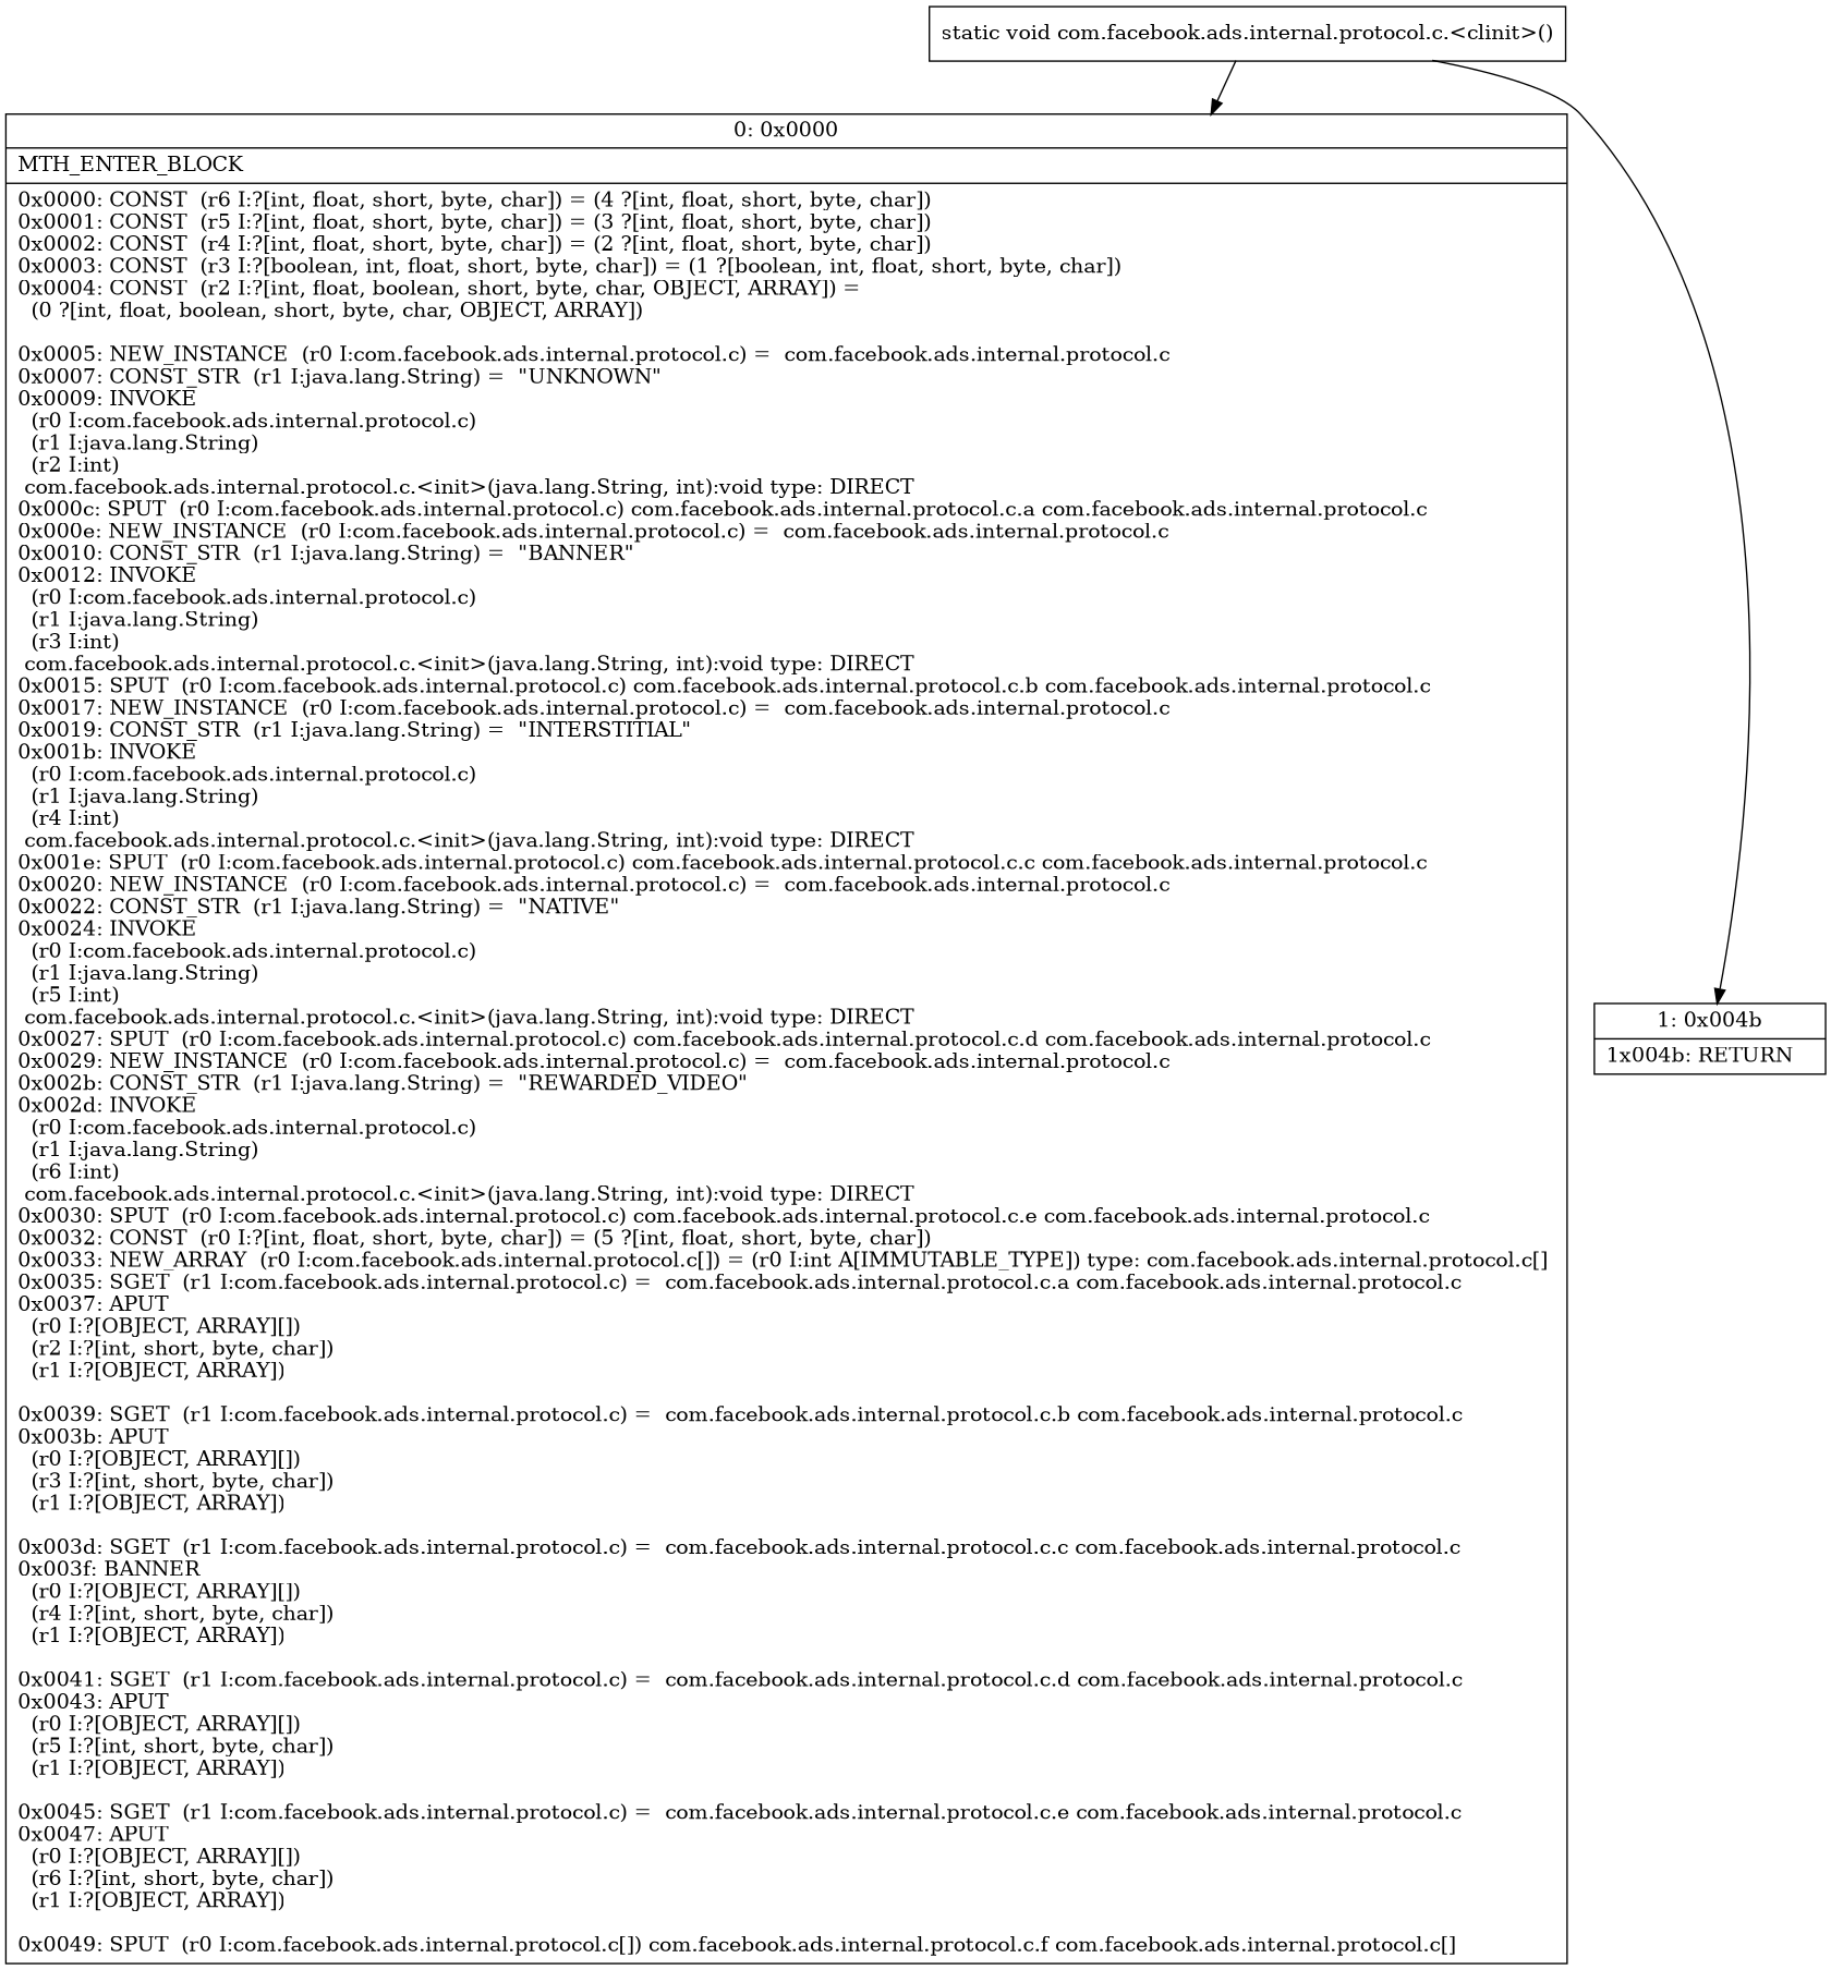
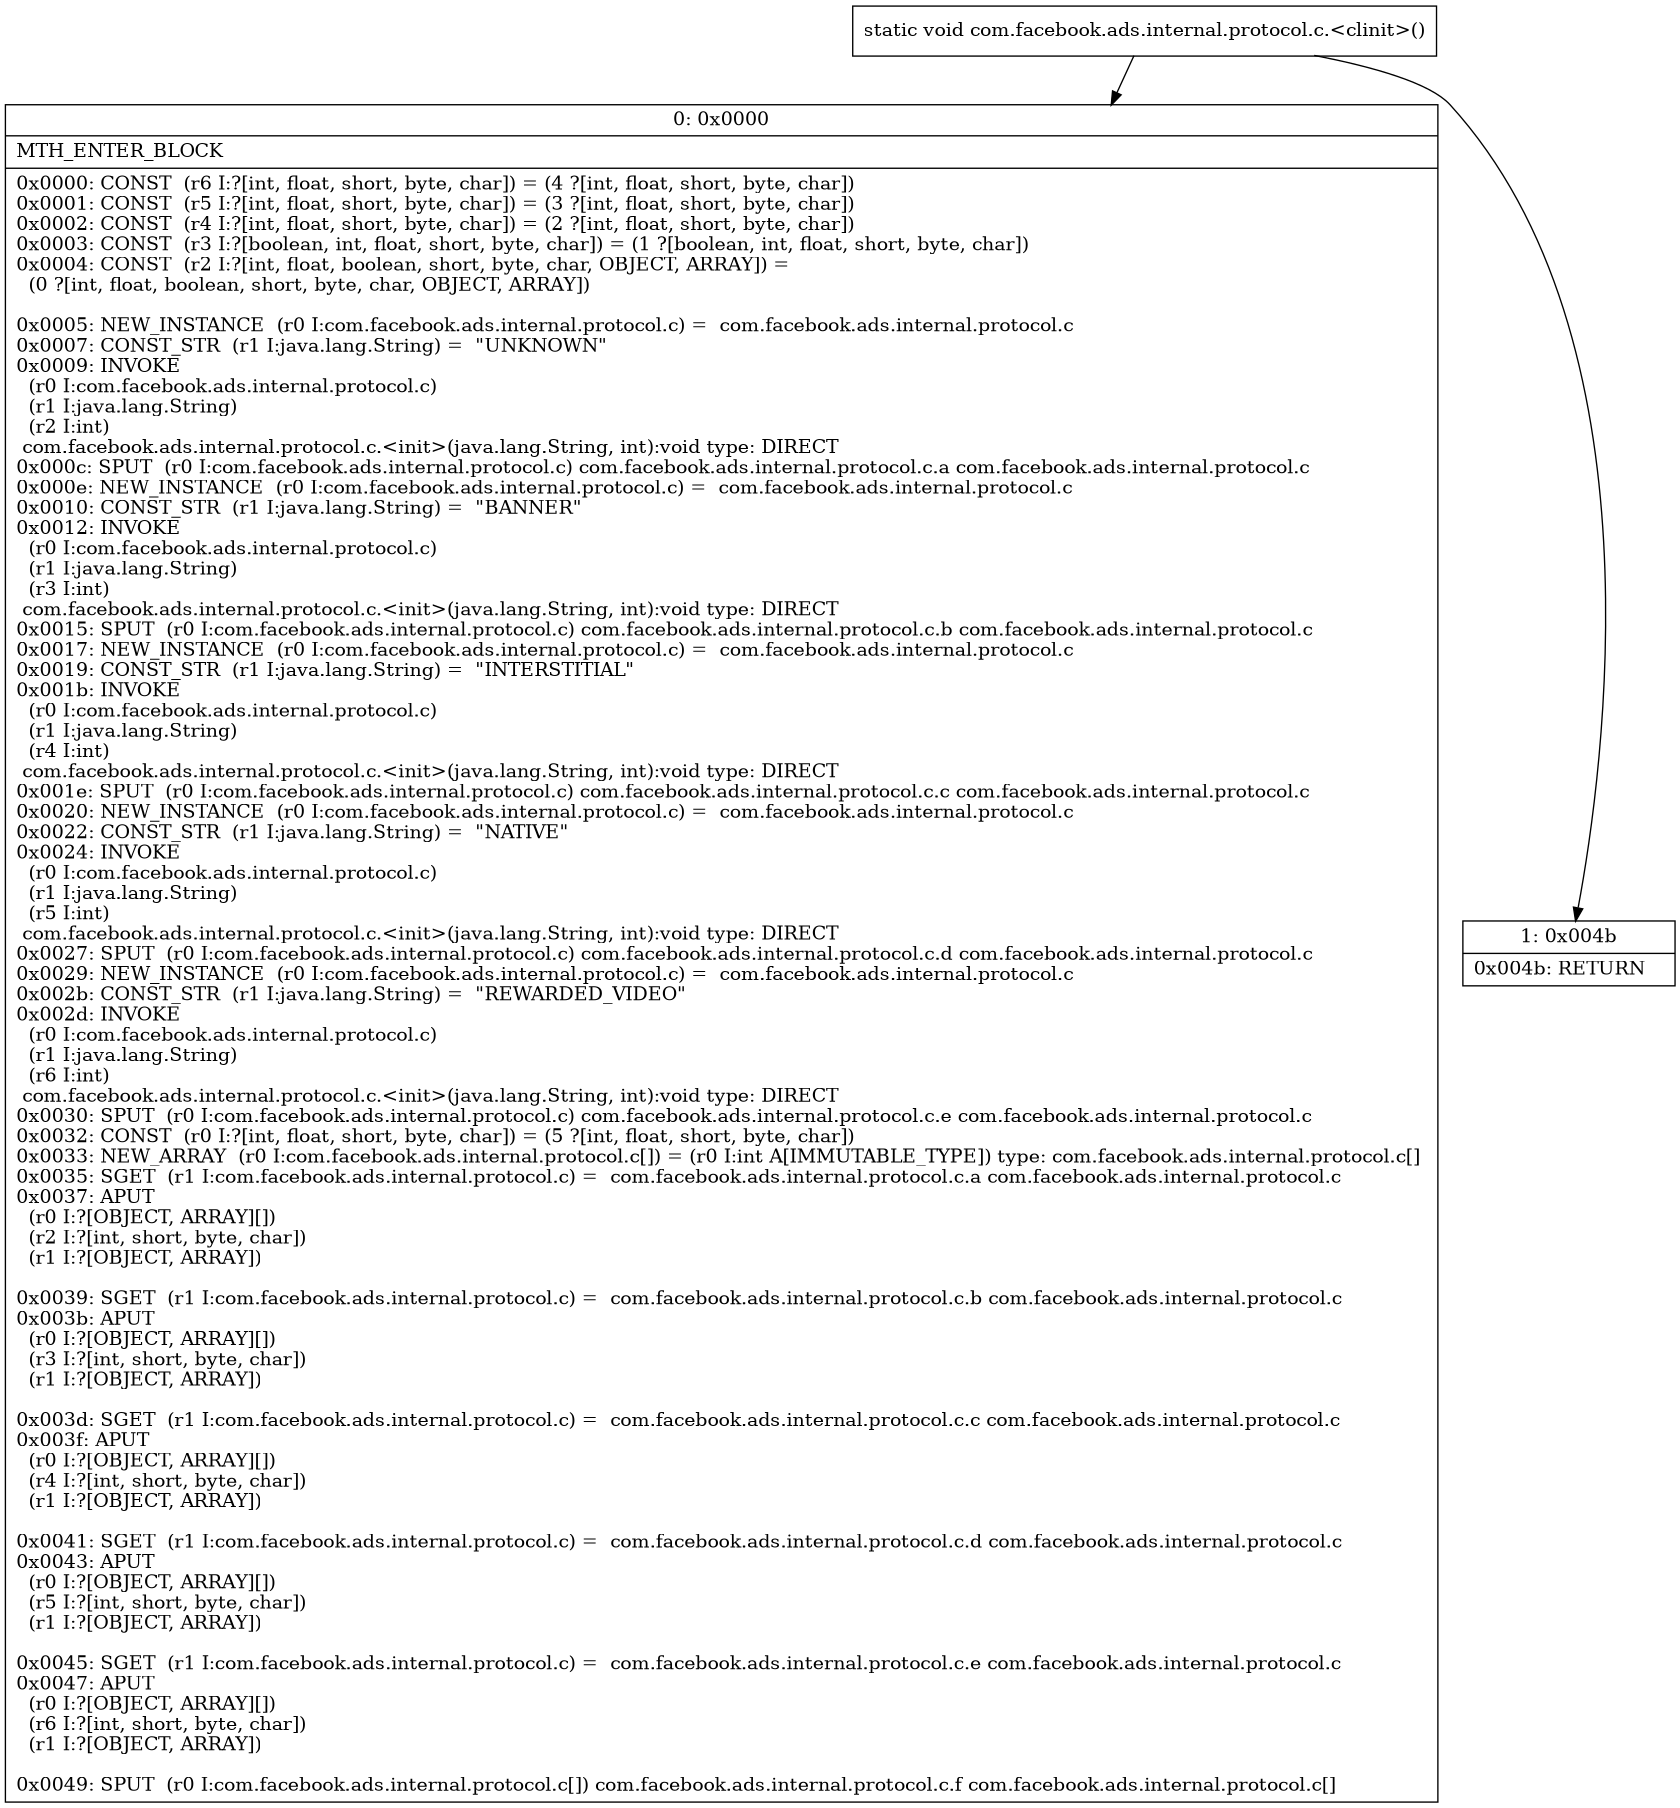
  digraph {
    node [shape=record]
-   n1 [label="{0\:\ 0x0000|MTH_ENTER_BLOCK\l|0x0000: CONST  (r6 I:?[int, float, short, byte, char]) = (4 ?[int, float, short, byte, char]) \l0x0001: CONST  (r5 I:?[int, float, short, byte, char]) = (3 ?[int, float, short, byte, char]) \l0x0002: CONST  (r4 I:?[int, float, short, byte, char]) = (2 ?[int, float, short, byte, char]) \l0x0003: CONST  (r3 I:?[boolean, int, float, short, byte, char]) = (1 ?[boolean, int, float, short, byte, char]) \l0x0004: CONST  (r2 I:?[int, float, boolean, short, byte, char, OBJECT, ARRAY]) = \l  (0 ?[int, float, boolean, short, byte, char, OBJECT, ARRAY])\l \l0x0005: NEW_INSTANCE  (r0 I:com.facebook.ads.internal.protocol.c) =  com.facebook.ads.internal.protocol.c \l0x0007: CONST_STR  (r1 I:java.lang.String) =  \"UNKNOWN\" \l0x0009: INVOKE  \l  (r0 I:com.facebook.ads.internal.protocol.c)\l  (r1 I:java.lang.String)\l  (r2 I:int)\l com.facebook.ads.internal.protocol.c.\<init\>(java.lang.String, int):void type: DIRECT \l0x000c: SPUT  (r0 I:com.facebook.ads.internal.protocol.c) com.facebook.ads.internal.protocol.c.a com.facebook.ads.internal.protocol.c \l0x000e: NEW_INSTANCE  (r0 I:com.facebook.ads.internal.protocol.c) =  com.facebook.ads.internal.protocol.c \l0x0010: CONST_STR  (r1 I:java.lang.String) =  \"BANNER\" \l0x0012: INVOKE  \l  (r0 I:com.facebook.ads.internal.protocol.c)\l  (r1 I:java.lang.String)\l  (r3 I:int)\l com.facebook.ads.internal.protocol.c.\<init\>(java.lang.String, int):void type: DIRECT \l0x0015: SPUT  (r0 I:com.facebook.ads.internal.protocol.c) com.facebook.ads.internal.protocol.c.b com.facebook.ads.internal.protocol.c \l0x0017: NEW_INSTANCE  (r0 I:com.facebook.ads.internal.protocol.c) =  com.facebook.ads.internal.protocol.c \l0x0019: CONST_STR  (r1 I:java.lang.String) =  \"INTERSTITIAL\" \l0x001b: INVOKE  \l  (r0 I:com.facebook.ads.internal.protocol.c)\l  (r1 I:java.lang.String)\l  (r4 I:int)\l com.facebook.ads.internal.protocol.c.\<init\>(java.lang.String, int):void type: DIRECT \l0x001e: SPUT  (r0 I:com.facebook.ads.internal.protocol.c) com.facebook.ads.internal.protocol.c.c com.facebook.ads.internal.protocol.c \l0x0020: NEW_INSTANCE  (r0 I:com.facebook.ads.internal.protocol.c) =  com.facebook.ads.internal.protocol.c \l0x0022: CONST_STR  (r1 I:java.lang.String) =  \"NATIVE\" \l0x0024: INVOKE  \l  (r0 I:com.facebook.ads.internal.protocol.c)\l  (r1 I:java.lang.String)\l  (r5 I:int)\l com.facebook.ads.internal.protocol.c.\<init\>(java.lang.String, int):void type: DIRECT \l0x0027: SPUT  (r0 I:com.facebook.ads.internal.protocol.c) com.facebook.ads.internal.protocol.c.d com.facebook.ads.internal.protocol.c \l0x0029: NEW_INSTANCE  (r0 I:com.facebook.ads.internal.protocol.c) =  com.facebook.ads.internal.protocol.c \l0x002b: CONST_STR  (r1 I:java.lang.String) =  \"REWARDED_VIDEO\" \l0x002d: INVOKE  \l  (r0 I:com.facebook.ads.internal.protocol.c)\l  (r1 I:java.lang.String)\l  (r6 I:int)\l com.facebook.ads.internal.protocol.c.\<init\>(java.lang.String, int):void type: DIRECT \l0x0030: SPUT  (r0 I:com.facebook.ads.internal.protocol.c) com.facebook.ads.internal.protocol.c.e com.facebook.ads.internal.protocol.c \l0x0032: CONST  (r0 I:?[int, float, short, byte, char]) = (5 ?[int, float, short, byte, char]) \l0x0033: NEW_ARRAY  (r0 I:com.facebook.ads.internal.protocol.c[]) = (r0 I:int A[IMMUTABLE_TYPE]) type: com.facebook.ads.internal.protocol.c[] \l0x0035: SGET  (r1 I:com.facebook.ads.internal.protocol.c) =  com.facebook.ads.internal.protocol.c.a com.facebook.ads.internal.protocol.c \l0x0037: APUT  \l  (r0 I:?[OBJECT, ARRAY][])\l  (r2 I:?[int, short, byte, char])\l  (r1 I:?[OBJECT, ARRAY])\l \l0x0039: SGET  (r1 I:com.facebook.ads.internal.protocol.c) =  com.facebook.ads.internal.protocol.c.b com.facebook.ads.internal.protocol.c \l0x003b: APUT  \l  (r0 I:?[OBJECT, ARRAY][])\l  (r3 I:?[int, short, byte, char])\l  (r1 I:?[OBJECT, ARRAY])\l \l0x003d: SGET  (r1 I:com.facebook.ads.internal.protocol.c) =  com.facebook.ads.internal.protocol.c.c com.facebook.ads.internal.protocol.c \l0x003f: BANNER  \l  (r0 I:?[OBJECT, ARRAY][])\l  (r4 I:?[int, short, byte, char])\l  (r1 I:?[OBJECT, ARRAY])\l \l0x0041: SGET  (r1 I:com.facebook.ads.internal.protocol.c) =  com.facebook.ads.internal.protocol.c.d com.facebook.ads.internal.protocol.c \l0x0043: APUT  \l  (r0 I:?[OBJECT, ARRAY][])\l  (r5 I:?[int, short, byte, char])\l  (r1 I:?[OBJECT, ARRAY])\l \l0x0045: SGET  (r1 I:com.facebook.ads.internal.protocol.c) =  com.facebook.ads.internal.protocol.c.e com.facebook.ads.internal.protocol.c \l0x0047: APUT  \l  (r0 I:?[OBJECT, ARRAY][])\l  (r6 I:?[int, short, byte, char])\l  (r1 I:?[OBJECT, ARRAY])\l \l0x0049: SPUT  (r0 I:com.facebook.ads.internal.protocol.c[]) com.facebook.ads.internal.protocol.c.f com.facebook.ads.internal.protocol.c[] \l}"]
-   n2 [label="{1\:\ 0x004b|1x004b: RETURN   \l}"]
+   n1 [label="{0\:\ 0x0000|MTH_ENTER_BLOCK\l|0x0000: CONST  (r6 I:?[int, float, short, byte, char]) = (4 ?[int, float, short, byte, char]) \l0x0001: CONST  (r5 I:?[int, float, short, byte, char]) = (3 ?[int, float, short, byte, char]) \l0x0002: CONST  (r4 I:?[int, float, short, byte, char]) = (2 ?[int, float, short, byte, char]) \l0x0003: CONST  (r3 I:?[boolean, int, float, short, byte, char]) = (1 ?[boolean, int, float, short, byte, char]) \l0x0004: CONST  (r2 I:?[int, float, boolean, short, byte, char, OBJECT, ARRAY]) = \l  (0 ?[int, float, boolean, short, byte, char, OBJECT, ARRAY])\l \l0x0005: NEW_INSTANCE  (r0 I:com.facebook.ads.internal.protocol.c) =  com.facebook.ads.internal.protocol.c \l0x0007: CONST_STR  (r1 I:java.lang.String) =  \"UNKNOWN\" \l0x0009: INVOKE  \l  (r0 I:com.facebook.ads.internal.protocol.c)\l  (r1 I:java.lang.String)\l  (r2 I:int)\l com.facebook.ads.internal.protocol.c.\<init\>(java.lang.String, int):void type: DIRECT \l0x000c: SPUT  (r0 I:com.facebook.ads.internal.protocol.c) com.facebook.ads.internal.protocol.c.a com.facebook.ads.internal.protocol.c \l0x000e: NEW_INSTANCE  (r0 I:com.facebook.ads.internal.protocol.c) =  com.facebook.ads.internal.protocol.c \l0x0010: CONST_STR  (r1 I:java.lang.String) =  \"BANNER\" \l0x0012: INVOKE  \l  (r0 I:com.facebook.ads.internal.protocol.c)\l  (r1 I:java.lang.String)\l  (r3 I:int)\l com.facebook.ads.internal.protocol.c.\<init\>(java.lang.String, int):void type: DIRECT \l0x0015: SPUT  (r0 I:com.facebook.ads.internal.protocol.c) com.facebook.ads.internal.protocol.c.b com.facebook.ads.internal.protocol.c \l0x0017: NEW_INSTANCE  (r0 I:com.facebook.ads.internal.protocol.c) =  com.facebook.ads.internal.protocol.c \l0x0019: CONST_STR  (r1 I:java.lang.String) =  \"INTERSTITIAL\" \l0x001b: INVOKE  \l  (r0 I:com.facebook.ads.internal.protocol.c)\l  (r1 I:java.lang.String)\l  (r4 I:int)\l com.facebook.ads.internal.protocol.c.\<init\>(java.lang.String, int):void type: DIRECT \l0x001e: SPUT  (r0 I:com.facebook.ads.internal.protocol.c) com.facebook.ads.internal.protocol.c.c com.facebook.ads.internal.protocol.c \l0x0020: NEW_INSTANCE  (r0 I:com.facebook.ads.internal.protocol.c) =  com.facebook.ads.internal.protocol.c \l0x0022: CONST_STR  (r1 I:java.lang.String) =  \"NATIVE\" \l0x0024: INVOKE  \l  (r0 I:com.facebook.ads.internal.protocol.c)\l  (r1 I:java.lang.String)\l  (r5 I:int)\l com.facebook.ads.internal.protocol.c.\<init\>(java.lang.String, int):void type: DIRECT \l0x0027: SPUT  (r0 I:com.facebook.ads.internal.protocol.c) com.facebook.ads.internal.protocol.c.d com.facebook.ads.internal.protocol.c \l0x0029: NEW_INSTANCE  (r0 I:com.facebook.ads.internal.protocol.c) =  com.facebook.ads.internal.protocol.c \l0x002b: CONST_STR  (r1 I:java.lang.String) =  \"REWARDED_VIDEO\" \l0x002d: INVOKE  \l  (r0 I:com.facebook.ads.internal.protocol.c)\l  (r1 I:java.lang.String)\l  (r6 I:int)\l com.facebook.ads.internal.protocol.c.\<init\>(java.lang.String, int):void type: DIRECT \l0x0030: SPUT  (r0 I:com.facebook.ads.internal.protocol.c) com.facebook.ads.internal.protocol.c.e com.facebook.ads.internal.protocol.c \l0x0032: CONST  (r0 I:?[int, float, short, byte, char]) = (5 ?[int, float, short, byte, char]) \l0x0033: NEW_ARRAY  (r0 I:com.facebook.ads.internal.protocol.c[]) = (r0 I:int A[IMMUTABLE_TYPE]) type: com.facebook.ads.internal.protocol.c[] \l0x0035: SGET  (r1 I:com.facebook.ads.internal.protocol.c) =  com.facebook.ads.internal.protocol.c.a com.facebook.ads.internal.protocol.c \l0x0037: APUT  \l  (r0 I:?[OBJECT, ARRAY][])\l  (r2 I:?[int, short, byte, char])\l  (r1 I:?[OBJECT, ARRAY])\l \l0x0039: SGET  (r1 I:com.facebook.ads.internal.protocol.c) =  com.facebook.ads.internal.protocol.c.b com.facebook.ads.internal.protocol.c \l0x003b: APUT  \l  (r0 I:?[OBJECT, ARRAY][])\l  (r3 I:?[int, short, byte, char])\l  (r1 I:?[OBJECT, ARRAY])\l \l0x003d: SGET  (r1 I:com.facebook.ads.internal.protocol.c) =  com.facebook.ads.internal.protocol.c.c com.facebook.ads.internal.protocol.c \l0x003f: APUT  \l  (r0 I:?[OBJECT, ARRAY][])\l  (r4 I:?[int, short, byte, char])\l  (r1 I:?[OBJECT, ARRAY])\l \l0x0041: SGET  (r1 I:com.facebook.ads.internal.protocol.c) =  com.facebook.ads.internal.protocol.c.d com.facebook.ads.internal.protocol.c \l0x0043: APUT  \l  (r0 I:?[OBJECT, ARRAY][])\l  (r5 I:?[int, short, byte, char])\l  (r1 I:?[OBJECT, ARRAY])\l \l0x0045: SGET  (r1 I:com.facebook.ads.internal.protocol.c) =  com.facebook.ads.internal.protocol.c.e com.facebook.ads.internal.protocol.c \l0x0047: APUT  \l  (r0 I:?[OBJECT, ARRAY][])\l  (r6 I:?[int, short, byte, char])\l  (r1 I:?[OBJECT, ARRAY])\l \l0x0049: SPUT  (r0 I:com.facebook.ads.internal.protocol.c[]) com.facebook.ads.internal.protocol.c.f com.facebook.ads.internal.protocol.c[] \l}"]
+   n2 [label="{1\:\ 0x004b|0x004b: RETURN   \l}"]
    n3 [label="{static void com.facebook.ads.internal.protocol.c.\<clinit\>() }"]
    n3 -> n1
    n3 -> n2
  }
